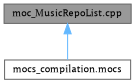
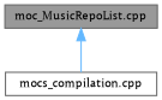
  digraph {
    fontname="PT Serif"
    node [fontname="PT Serif" fontsize=10 shape=box style=filled]
    n1 [color=gray40 fillcolor=grey60 fontcolor=black height=0.2 label="moc_MusicRepoList.cpp" width=0.4]
-   n2 [color=grey40 fillcolor=white height=0.2 label="mocs_compilation.mocs" width=0.4]
+   n2 [color=grey40 fillcolor=white height=0.2 label="mocs_compilation.cpp" width=0.4]
    n1 -> n2 [color=steelblue1 dir=back fontname="PT Serif" fontsize=10 labelfontname=Helvetica labelfontsize=10 style=solid]
  }
